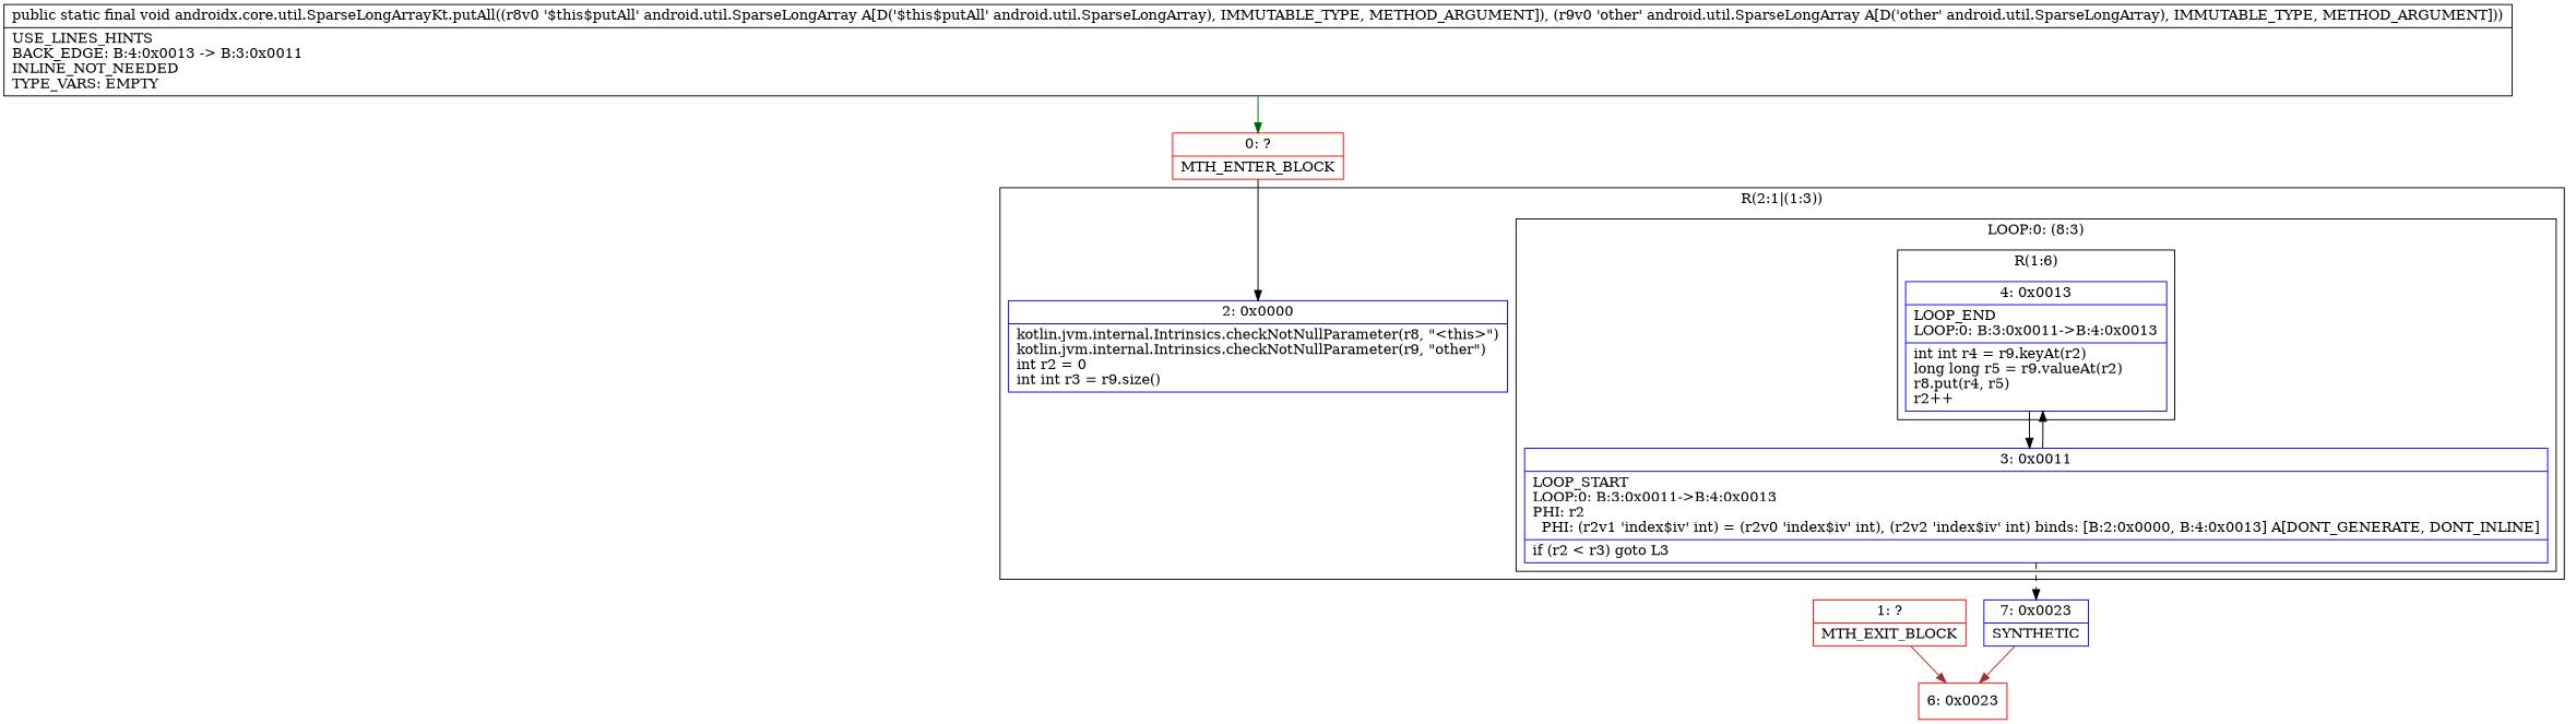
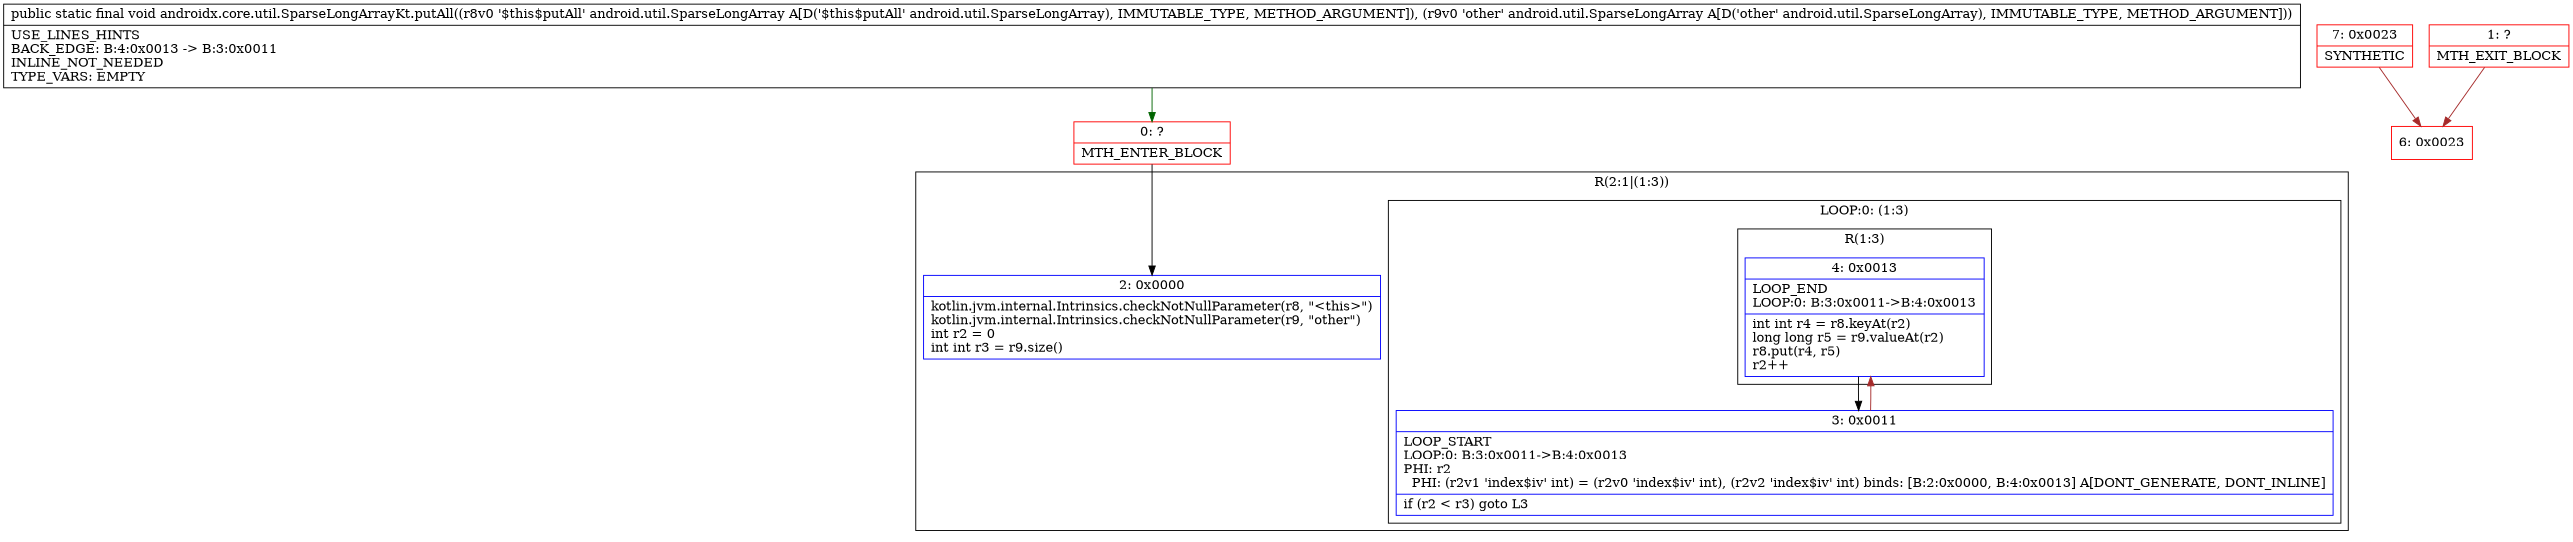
  digraph {
    fontname="DejaVu Serif"
    node [color=red fontname="DejaVu Serif" shape=record]
    edge [color=black fontname="DejaVu Serif"]
-   n1 [color=blue label="{4\:\ 0x0013|LOOP_END\lLOOP:0: B:3:0x0011\-\>B:4:0x0013\l|int int r4 = r9.keyAt(r2)\llong long r5 = r9.valueAt(r2)\lr8.put(r4, r5)\lr2++\l}"]
+   n1 [color=blue label="{4\:\ 0x0013|LOOP_END\lLOOP:0: B:3:0x0011\-\>B:4:0x0013\l|int int r4 = r8.keyAt(r2)\llong long r5 = r9.valueAt(r2)\lr8.put(r4, r5)\lr2++\l}"]
    n2 [color=blue label="{3\:\ 0x0011|LOOP_START\lLOOP:0: B:3:0x0011\-\>B:4:0x0013\lPHI: r2 \l  PHI: (r2v1 'index$iv' int) = (r2v0 'index$iv' int), (r2v2 'index$iv' int) binds: [B:2:0x0000, B:4:0x0013] A[DONT_GENERATE, DONT_INLINE]\l|if (r2 \< r3) goto L3\l}"]
    n3 [color=blue label="{2\:\ 0x0000|kotlin.jvm.internal.Intrinsics.checkNotNullParameter(r8, \"\<this\>\")\lkotlin.jvm.internal.Intrinsics.checkNotNullParameter(r9, \"other\")\lint r2 = 0\lint int r3 = r9.size()\l}"]
-   n4 [color=blue label="{7\:\ 0x0023|SYNTHETIC\l}"]
+   n4 [label="{7\:\ 0x0023|SYNTHETIC\l}"]
    n5 [label="{6\:\ 0x0023}"]
    n6 [label="{0\:\ ?|MTH_ENTER_BLOCK\l}"]
    n7 [label="{1\:\ ?|MTH_EXIT_BLOCK\l}"]
    n8 [label="{public static final void androidx.core.util.SparseLongArrayKt.putAll((r8v0 '$this$putAll' android.util.SparseLongArray A[D('$this$putAll' android.util.SparseLongArray), IMMUTABLE_TYPE, METHOD_ARGUMENT]), (r9v0 'other' android.util.SparseLongArray A[D('other' android.util.SparseLongArray), IMMUTABLE_TYPE, METHOD_ARGUMENT]))  | USE_LINES_HINTS\lBACK_EDGE: B:4:0x0013 \-\> B:3:0x0011\lINLINE_NOT_NEEDED\lTYPE_VARS: EMPTY\l}" color=""]
    subgraph cluster_1 {
      label="R(2:1|(1:3))"
      n3
      subgraph cluster_2 {
-       label="LOOP:0: (8:3)"
+       label="LOOP:0: (1:3)"
        n2
        subgraph cluster_3 {
-         label="R(1:6)"
+         label="R(1:3)"
          n1
        }
      }
    }
    n1 -> n2
-   n2 -> n1
-   n2 -> n4 [style=dashed]
+   n2 -> n1 [color=brown]
    n4 -> n5 [color=brown]
    n6 -> n3
    n7 -> n5 [color=brown]
    n8 -> n6 [color=darkgreen]
  }
